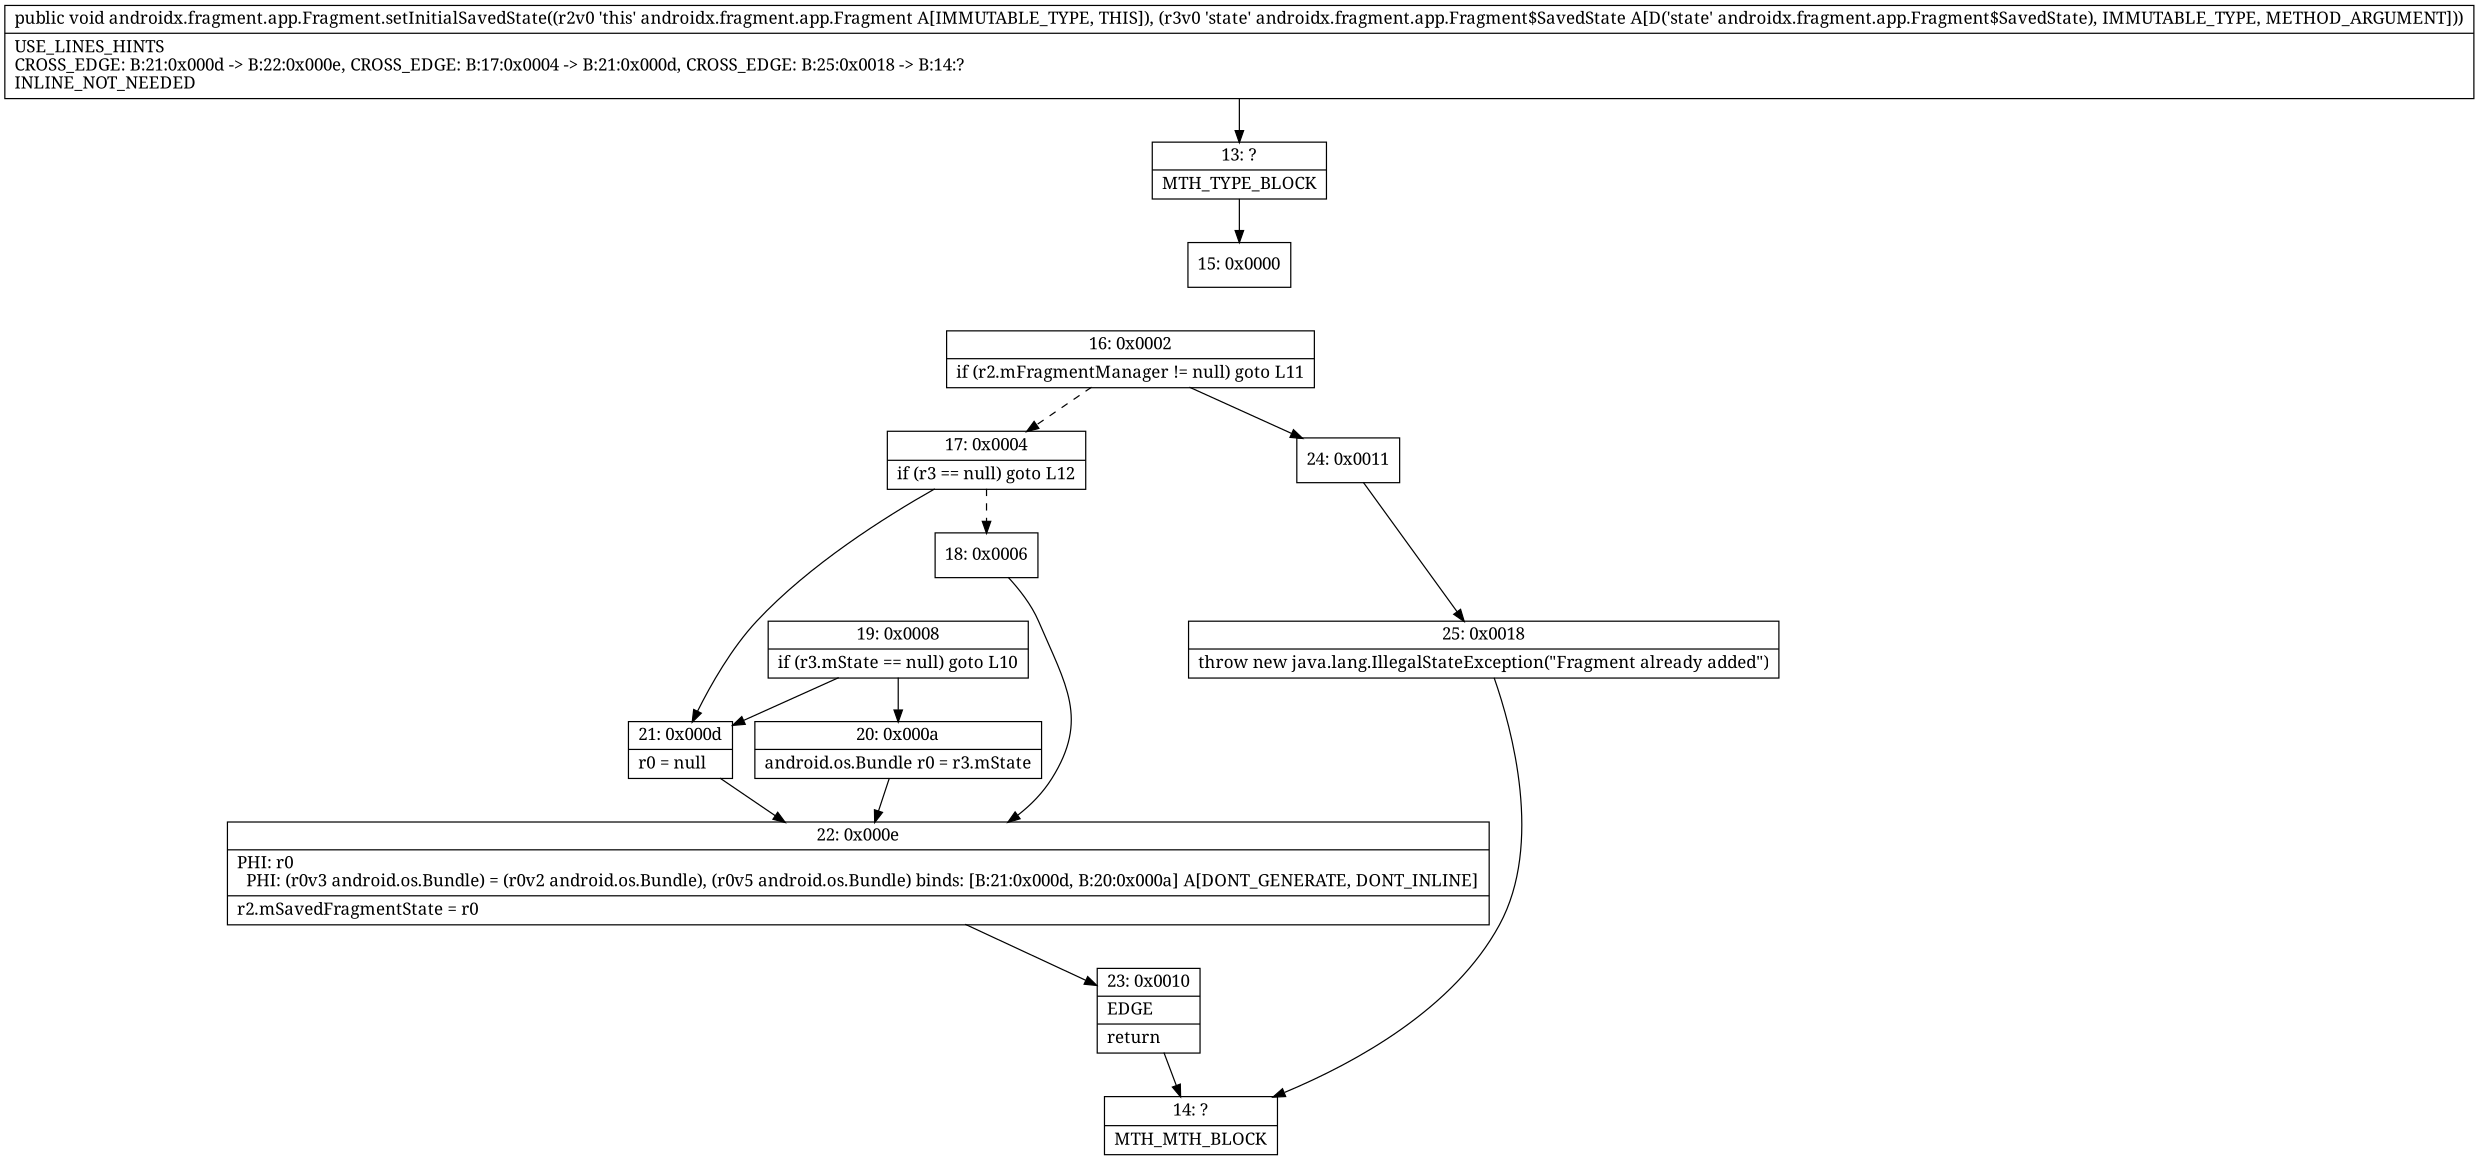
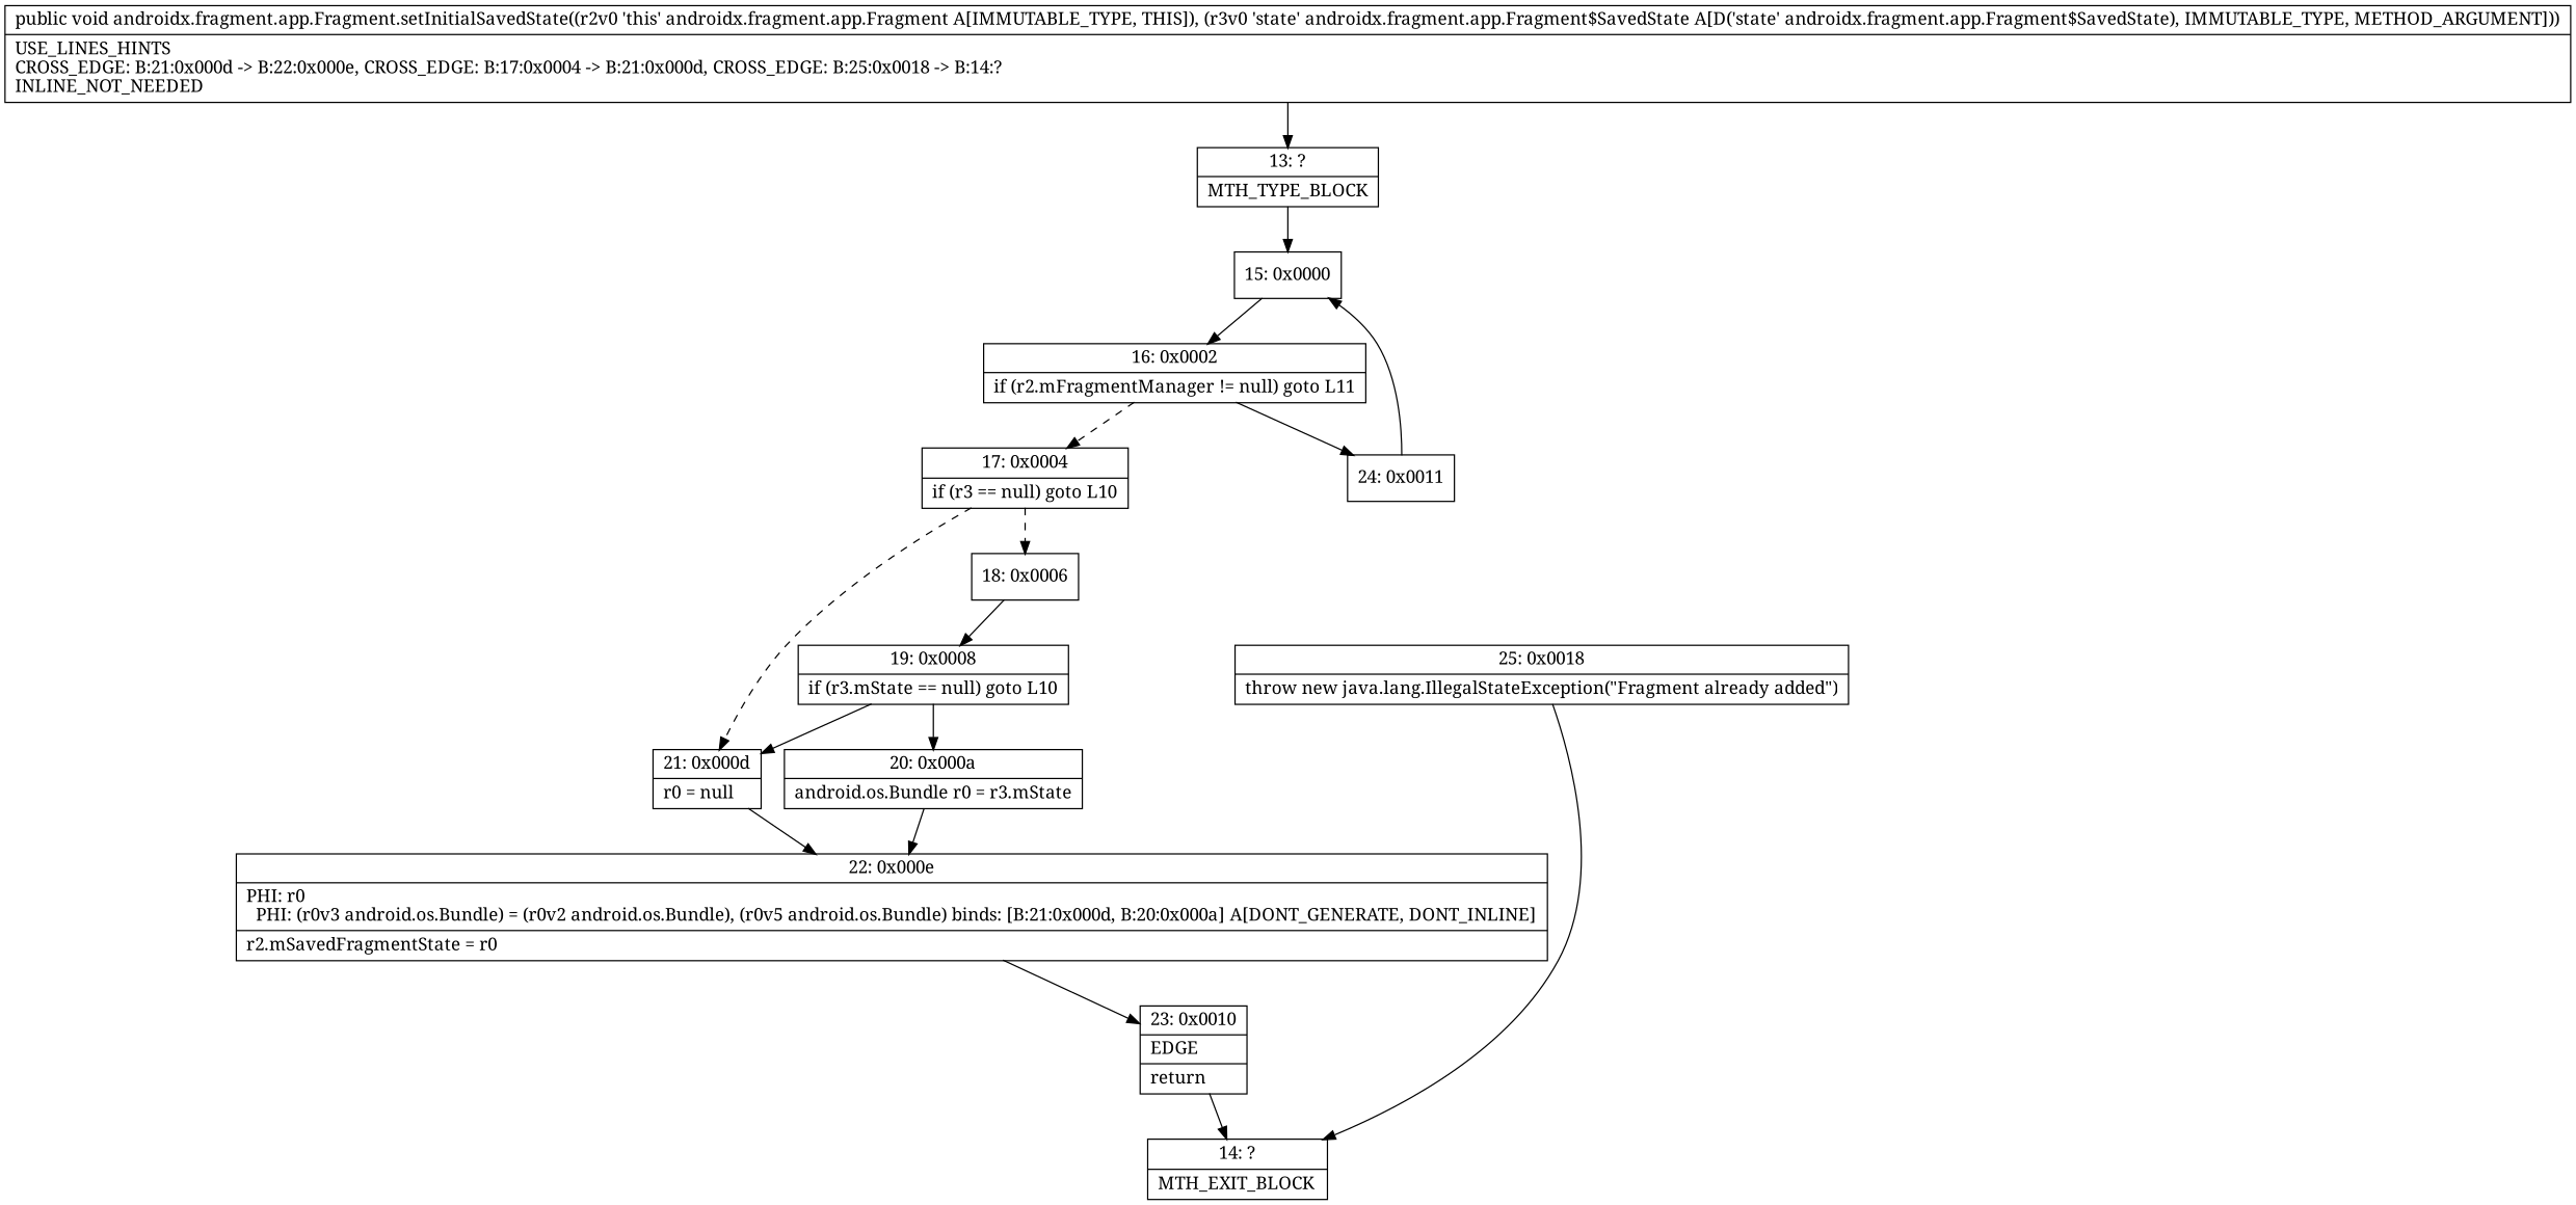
  digraph {
    fontname="Noto Serif"
    node [fontname="Noto Serif" shape=record]
    edge [fontname="Noto Serif"]
    n1 [label="{13\:\ ?|MTH_TYPE_BLOCK\l}"]
    n2 [label="{15\:\ 0x0000}"]
    n3 [label="{16\:\ 0x0002|if (r2.mFragmentManager != null) goto L11\l}"]
-   n4 [label="{17\:\ 0x0004|if (r3 == null) goto L12\l}"]
+   n4 [label="{17\:\ 0x0004|if (r3 == null) goto L10\l}"]
    n5 [label="{24\:\ 0x0011}"]
    n6 [label="{18\:\ 0x0006}"]
    n7 [label="{21\:\ 0x000d|r0 = null\l}"]
    n8 [label="{25\:\ 0x0018|throw new java.lang.IllegalStateException(\"Fragment already added\")\l}"]
    n9 [label="{19\:\ 0x0008|if (r3.mState == null) goto L10\l}"]
    n10 [label="{22\:\ 0x000e|PHI: r0 \l  PHI: (r0v3 android.os.Bundle) = (r0v2 android.os.Bundle), (r0v5 android.os.Bundle) binds: [B:21:0x000d, B:20:0x000a] A[DONT_GENERATE, DONT_INLINE]\l|r2.mSavedFragmentState = r0\l}"]
    n11 [label="{20\:\ 0x000a|android.os.Bundle r0 = r3.mState\l}"]
    n12 [label="{23\:\ 0x0010|EDGE\l|return\l}"]
-   n13 [label="{14\:\ ?|MTH_MTH_BLOCK\l}"]
+   n13 [label="{14\:\ ?|MTH_EXIT_BLOCK\l}"]
    n14 [label="{public void androidx.fragment.app.Fragment.setInitialSavedState((r2v0 'this' androidx.fragment.app.Fragment A[IMMUTABLE_TYPE, THIS]), (r3v0 'state' androidx.fragment.app.Fragment$SavedState A[D('state' androidx.fragment.app.Fragment$SavedState), IMMUTABLE_TYPE, METHOD_ARGUMENT]))  | USE_LINES_HINTS\lCROSS_EDGE: B:21:0x000d \-\> B:22:0x000e, CROSS_EDGE: B:17:0x0004 \-\> B:21:0x000d, CROSS_EDGE: B:25:0x0018 \-\> B:14:?\lINLINE_NOT_NEEDED\l}"]
    n1 -> n2
+   n2 -> n3
    n3 -> n4 [style=dashed]
    n3 -> n5
    n4 -> n6 [style=dashed]
-   n4 -> n7
-   n5 -> n8
-   n6 -> n10
+   n4 -> n7 [style=dashed]
+   n5 -> n2
+   n6 -> n9
    n7 -> n10
    n8 -> n13
    n9 -> n7
    n9 -> n11 [style=solid]
    n10 -> n12
    n11 -> n10
    n12 -> n13
    n14 -> n1
  }
